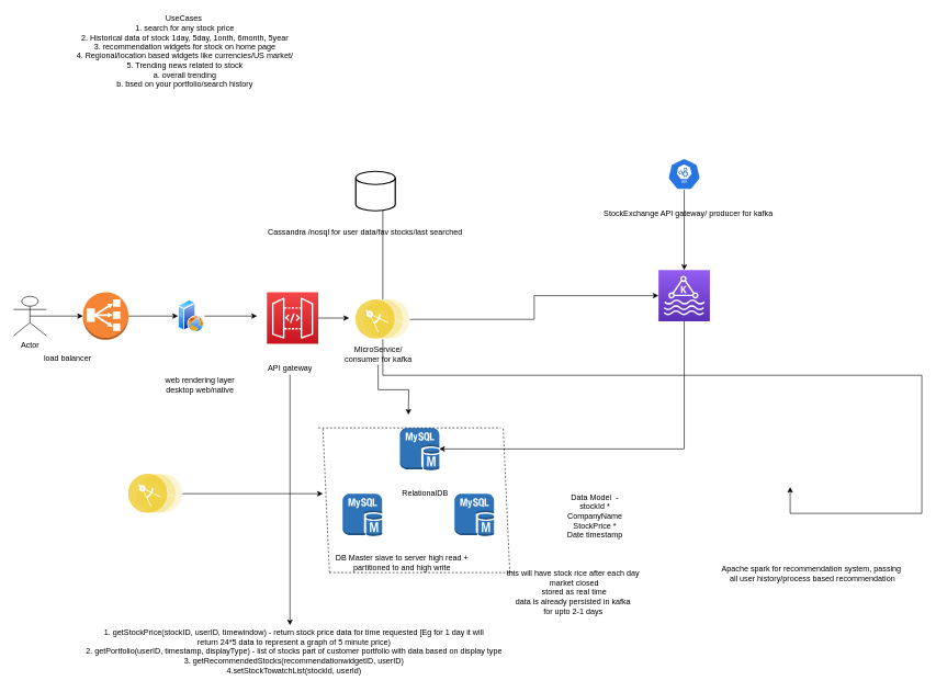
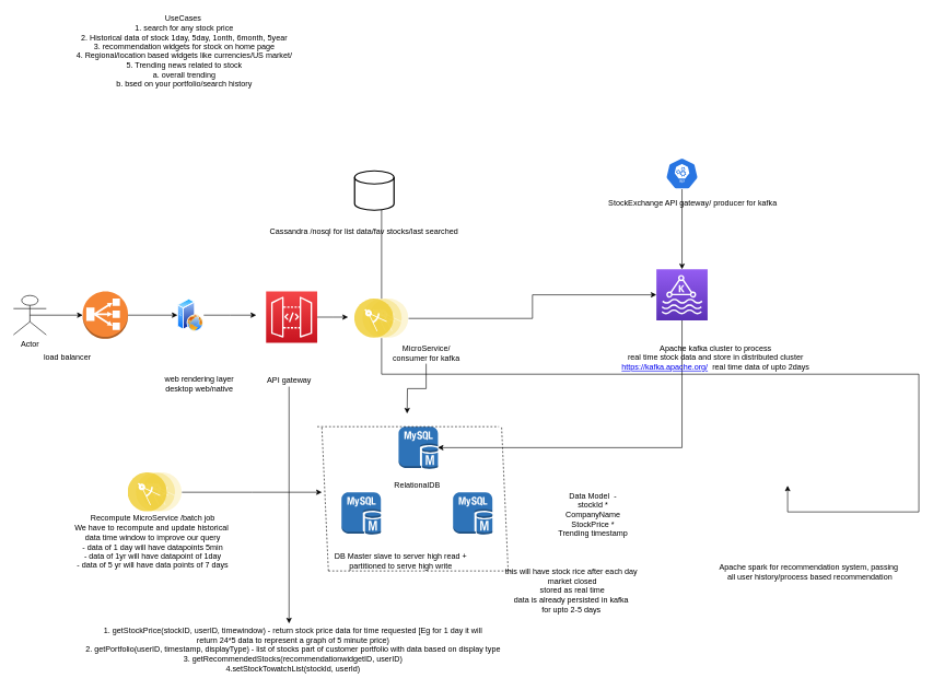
  <mxCell id="0" />
  <mxCell id="1" parent="0" />
  <mxCell id="2" value="UseCases&amp;nbsp;&lt;br&gt;1. search for any stock price&lt;br&gt;2. Historical data of stock 1day, 5day, 1onth, 6month, 5year&lt;br&gt;3. recommendation widgets for stock on home page&lt;br&gt;4. Regional/location based widgets like currencies/US market/&lt;br&gt;5. Trending news related to stock&lt;br&gt;a. overall trending&lt;br&gt;b. bsed on your portfolio/search history&lt;br&gt;&lt;br&gt;" style="text;html=1;align=center;verticalAlign=middle;resizable=0;points=[];autosize=1;" vertex="1" parent="1"><mxGeometry x="110" y="20" width="340" height="130" as="geometry" /></mxCell>
  <mxCell id="3" style="edgeStyle=orthogonalEdgeStyle;rounded=0;orthogonalLoop=1;jettySize=auto;html=1;" edge="1" parent="1" source="4" target="20"><mxGeometry relative="1" as="geometry"><mxPoint x="630" y="400" as="targetPoint" /></mxGeometry></mxCell>
  <mxCell id="4" value="" style="html=1;dashed=0;whitespace=wrap;fillColor=#2875E2;strokeColor=#ffffff;points=[[0.005,0.63,0],[0.1,0.2,0],[0.9,0.2,0],[0.5,0,0],[0.995,0.63,0],[0.72,0.99,0],[0.5,1,0],[0.28,0.99,0]];shape=mxgraph.kubernetes.icon;prIcon=api" vertex="1" parent="1"><mxGeometry x="1014" y="240" width="50" height="48" as="geometry" /></mxCell>
- <mxCell id="5" value="StockExchange API gateway/ producer for kafka" style="text;html=1;align=center;verticalAlign=middle;resizable=0;points=[];autosize=1;" vertex="1" parent="1"><mxGeometry x="910" y="315" width="270" height="20" as="geometry" /></mxCell>
+ <mxCell id="5" value="StockExchange API gateway/ producer for kafka" style="text;html=1;align=center;verticalAlign=middle;resizable=0;points=[];autosize=1;" vertex="1" parent="1"><mxGeometry x="920" y="300" width="270" height="20" as="geometry" /></mxCell>
  <mxCell id="6" style="edgeStyle=orthogonalEdgeStyle;rounded=0;orthogonalLoop=1;jettySize=auto;html=1;exitX=0.5;exitY=0.5;exitDx=0;exitDy=0;exitPerimeter=0;" edge="1" parent="1" source="7" target="9"><mxGeometry relative="1" as="geometry"><mxPoint x="160" y="480" as="targetPoint" /></mxGeometry></mxCell>
  <mxCell id="7" value="Actor" style="shape=umlActor;verticalLabelPosition=bottom;labelBackgroundColor=#ffffff;verticalAlign=top;html=1;outlineConnect=0;" vertex="1" parent="1"><mxGeometry x="20" y="450" width="50" height="60" as="geometry" /></mxCell>
  <mxCell id="8" style="edgeStyle=orthogonalEdgeStyle;rounded=0;orthogonalLoop=1;jettySize=auto;html=1;" edge="1" parent="1" source="9" target="12"><mxGeometry relative="1" as="geometry"><mxPoint x="290" y="480" as="targetPoint" /></mxGeometry></mxCell>
  <mxCell id="9" value="" style="outlineConnect=0;dashed=0;verticalLabelPosition=bottom;verticalAlign=top;align=center;html=1;shape=mxgraph.aws3.classic_load_balancer;fillColor=#F58534;gradientColor=none;" vertex="1" parent="1"><mxGeometry x="125.5" y="444" width="69" height="72" as="geometry" /></mxCell>
  <mxCell id="10" value="load balancer" style="text;html=1;align=center;verticalAlign=middle;resizable=0;points=[];autosize=1;" vertex="1" parent="1"><mxGeometry x="57" y="535" width="90" height="20" as="geometry" /></mxCell>
  <mxCell id="11" style="edgeStyle=orthogonalEdgeStyle;rounded=0;orthogonalLoop=1;jettySize=auto;html=1;" edge="1" parent="1" source="12"><mxGeometry relative="1" as="geometry"><mxPoint x="390" y="480" as="targetPoint" /></mxGeometry></mxCell>
  <mxCell id="12" value="" style="aspect=fixed;perimeter=ellipsePerimeter;html=1;align=center;shadow=0;dashed=0;spacingTop=3;image;image=img/lib/active_directory/web_server.svg;" vertex="1" parent="1"><mxGeometry x="270" y="455" width="40" height="50" as="geometry" /></mxCell>
  <mxCell id="13" value="web rendering layer&lt;br&gt;desktop web/native" style="text;html=1;align=center;verticalAlign=middle;resizable=0;points=[];autosize=1;" vertex="1" parent="1"><mxGeometry x="243" y="570" width="120" height="30" as="geometry" /></mxCell>
  <mxCell id="14" style="edgeStyle=orthogonalEdgeStyle;rounded=0;orthogonalLoop=1;jettySize=auto;html=1;" edge="1" parent="1" source="15"><mxGeometry relative="1" as="geometry"><mxPoint x="530" y="483" as="targetPoint" /></mxGeometry></mxCell>
  <mxCell id="15" value="" style="outlineConnect=0;fontColor=#232F3E;gradientColor=#F54749;gradientDirection=north;fillColor=#C7131F;strokeColor=#ffffff;dashed=0;verticalLabelPosition=bottom;verticalAlign=top;align=center;html=1;fontSize=12;fontStyle=0;aspect=fixed;shape=mxgraph.aws4.resourceIcon;resIcon=mxgraph.aws4.api_gateway;" vertex="1" parent="1"><mxGeometry x="405" y="444" width="78" height="78" as="geometry" /></mxCell>
  <mxCell id="16" style="edgeStyle=orthogonalEdgeStyle;rounded=0;orthogonalLoop=1;jettySize=auto;html=1;" edge="1" parent="1" source="17"><mxGeometry relative="1" as="geometry"><mxPoint x="440" y="950" as="targetPoint" /></mxGeometry></mxCell>
- <mxCell id="17" value="API gateway" style="text;html=1;align=center;verticalAlign=middle;resizable=0;points=[];autosize=1;" vertex="1" parent="1"><mxGeometry x="400" y="549" width="80" height="20" as="geometry" /></mxCell>
+ <mxCell id="17" value="API gateway" style="text;html=1;align=center;verticalAlign=middle;resizable=0;points=[];autosize=1;" vertex="1" parent="1"><mxGeometry x="400" y="569" width="80" height="20" as="geometry" /></mxCell>
  <mxCell id="18" value="1. getStockPrice(stockID, userID, timewindow) - return stock price data for time requested [Eg for 1 day it will &lt;br&gt;return 24*5 data to represent a graph of 5 minute price)&lt;br&gt;2. getPortfolio(userID, timestamp, displayType) - list of stocks part of customer portfolio with data based on display type&lt;br&gt;3. getRecommendedStocks(recommendationwidgetID, userID)&lt;br&gt;4.setStockTowatchList(stockId, userId)" style="text;html=1;align=center;verticalAlign=middle;resizable=0;points=[];autosize=1;" vertex="1" parent="1"><mxGeometry x="121" y="950" width="650" height="80" as="geometry" /></mxCell>
  <mxCell id="19" style="edgeStyle=orthogonalEdgeStyle;rounded=0;orthogonalLoop=1;jettySize=auto;html=1;" edge="1" parent="1" source="20"><mxGeometry relative="1" as="geometry"><mxPoint x="666.75" y="682" as="targetPoint" /><Array as="points"><mxPoint x="1039" y="682" /></Array></mxGeometry></mxCell>
  <mxCell id="20" value="" style="outlineConnect=0;fontColor=#232F3E;gradientColor=#945DF2;gradientDirection=north;fillColor=#5A30B5;strokeColor=#ffffff;dashed=0;verticalLabelPosition=bottom;verticalAlign=top;align=center;html=1;fontSize=12;fontStyle=0;aspect=fixed;shape=mxgraph.aws4.resourceIcon;resIcon=mxgraph.aws4.managed_streaming_for_kafka;" vertex="1" parent="1"><mxGeometry x="1000" y="410" width="78" height="78" as="geometry" /></mxCell>
- <mxCell id="22" value="RelationalDB" style="text;html=1;align=center;verticalAlign=middle;resizable=0;points=[];autosize=1;" vertex="1" parent="1"><mxGeometry x="600" y="740" width="90" height="20" as="geometry" /></mxCell>
+ <mxCell id="21" value="Apache kafka cluster to process &lt;br&gt;real time stock data and store in distributed cluster&lt;br&gt;&lt;a href=&quot;https://kafka.apache.org/&quot;&gt;https://kafka.apache.org/&lt;/a&gt;&amp;nbsp; real time data of upto 2days&lt;br&gt;&amp;nbsp;" style="text;html=1;align=center;verticalAlign=middle;resizable=0;points=[];autosize=1;" vertex="1" parent="1"><mxGeometry x="940" y="522" width="300" height="60" as="geometry" /></mxCell>
+ <mxCell id="22" value="RelationalDB" style="text;html=1;align=center;verticalAlign=middle;resizable=0;points=[];autosize=1;" vertex="1" parent="1"><mxGeometry x="590" y="730" width="90" height="20" as="geometry" /></mxCell>
  <mxCell id="23" style="edgeStyle=orthogonalEdgeStyle;rounded=0;orthogonalLoop=1;jettySize=auto;html=1;" edge="1" parent="1" source="26" target="20"><mxGeometry relative="1" as="geometry" /></mxCell>
  <mxCell id="24" style="edgeStyle=orthogonalEdgeStyle;rounded=0;orthogonalLoop=1;jettySize=auto;html=1;" edge="1" parent="1" source="26"><mxGeometry relative="1" as="geometry"><mxPoint x="1200" y="740" as="targetPoint" /><Array as="points"><mxPoint x="581" y="570" /><mxPoint x="1400" y="570" /><mxPoint x="1400" y="780" /><mxPoint x="1200" y="780" /></Array></mxGeometry></mxCell>
  <mxCell id="25" style="edgeStyle=orthogonalEdgeStyle;rounded=0;orthogonalLoop=1;jettySize=auto;html=1;entryX=0.685;entryY=0.833;entryDx=0;entryDy=0;entryPerimeter=0;" edge="1" parent="1" source="26" target="44"><mxGeometry relative="1" as="geometry" /></mxCell>
  <mxCell id="26" value="" style="aspect=fixed;perimeter=ellipsePerimeter;html=1;align=center;shadow=0;dashed=0;fontColor=#4277BB;labelBackgroundColor=#ffffff;fontSize=12;spacingTop=3;image;image=img/lib/ibm/applications/microservice.svg;" vertex="1" parent="1"><mxGeometry x="540" y="455" width="82.2" height="60" as="geometry" /></mxCell>
  <mxCell id="27" style="edgeStyle=orthogonalEdgeStyle;rounded=0;orthogonalLoop=1;jettySize=auto;html=1;" edge="1" parent="1" source="28"><mxGeometry relative="1" as="geometry"><mxPoint x="620" y="630" as="targetPoint" /></mxGeometry></mxCell>
- <mxCell id="28" value="MicroService/&lt;br&gt;consumer for kafka" style="text;html=1;align=center;verticalAlign=middle;resizable=0;points=[];autosize=1;" vertex="1" parent="1"><mxGeometry x="514" y="524" width="120" height="30" as="geometry" /></mxCell>
+ <mxCell id="28" value="MicroService/&lt;br&gt;consumer for kafka" style="text;html=1;align=center;verticalAlign=middle;resizable=0;points=[];autosize=1;" vertex="1" parent="1"><mxGeometry x="589" y="524" width="120" height="30" as="geometry" /></mxCell>
  <mxCell id="29" value="" style="outlineConnect=0;dashed=0;verticalLabelPosition=bottom;verticalAlign=top;align=center;html=1;shape=mxgraph.aws3.mysql_db_instance;fillColor=#2E73B8;gradientColor=none;" vertex="1" parent="1"><mxGeometry x="607" y="650" width="60" height="64.5" as="geometry" /></mxCell>
  <mxCell id="30" value="" style="outlineConnect=0;dashed=0;verticalLabelPosition=bottom;verticalAlign=top;align=center;html=1;shape=mxgraph.aws3.mysql_db_instance;fillColor=#2E73B8;gradientColor=none;" vertex="1" parent="1"><mxGeometry x="520" y="750" width="60" height="64.5" as="geometry" /></mxCell>
  <mxCell id="31" value="" style="outlineConnect=0;dashed=0;verticalLabelPosition=bottom;verticalAlign=top;align=center;html=1;shape=mxgraph.aws3.mysql_db_instance;fillColor=#2E73B8;gradientColor=none;" vertex="1" parent="1"><mxGeometry x="690" y="750" width="60" height="64.5" as="geometry" /></mxCell>
  <mxCell id="32" value="" style="endArrow=none;dashed=1;html=1;" edge="1" parent="1"><mxGeometry width="50" height="50" relative="1" as="geometry"><mxPoint x="483" y="650" as="sourcePoint" /><mxPoint x="760" y="650" as="targetPoint" /></mxGeometry></mxCell>
  <mxCell id="33" value="" style="endArrow=none;dashed=1;html=1;" edge="1" parent="1"><mxGeometry width="50" height="50" relative="1" as="geometry"><mxPoint x="500" y="870" as="sourcePoint" /><mxPoint x="490" y="650" as="targetPoint" /></mxGeometry></mxCell>
  <mxCell id="34" value="" style="endArrow=none;dashed=1;html=1;" edge="1" parent="1"><mxGeometry width="50" height="50" relative="1" as="geometry"><mxPoint x="500" y="870" as="sourcePoint" /><mxPoint x="780" y="870" as="targetPoint" /></mxGeometry></mxCell>
  <mxCell id="35" value="" style="endArrow=none;dashed=1;html=1;" edge="1" parent="1"><mxGeometry width="50" height="50" relative="1" as="geometry"><mxPoint x="774" y="870" as="sourcePoint" /><mxPoint x="764" y="650" as="targetPoint" /></mxGeometry></mxCell>
- <mxCell id="36" value="DB Master slave to server high read + &lt;br&gt;partitioned to and high write" style="text;html=1;align=center;verticalAlign=middle;resizable=0;points=[];autosize=1;" vertex="1" parent="1"><mxGeometry x="500" y="840" width="220" height="30" as="geometry" /></mxCell>
- <mxCell id="37" value="Data Model&amp;nbsp; -&lt;br&gt;stockId *&lt;br&gt;CompanyName&lt;br&gt;StockPrice *&lt;br&gt;Date timestamp" style="text;html=1;align=center;verticalAlign=middle;resizable=0;points=[];autosize=1;" vertex="1" parent="1"><mxGeometry x="853" y="744" width="100" height="80" as="geometry" /></mxCell>
- <mxCell id="38" value="this will have stock rice after each day&lt;br&gt;&amp;nbsp;market closed&lt;br&gt;&amp;nbsp;stored as real time&lt;br&gt;data is already persisted in kafka &lt;br&gt;for upto 2-1 days&lt;br&gt;" style="text;html=1;align=center;verticalAlign=middle;resizable=0;points=[];autosize=1;" vertex="1" parent="1"><mxGeometry x="760" y="860" width="220" height="80" as="geometry" /></mxCell>
+ <mxCell id="36" value="DB Master slave to server high read + &lt;br&gt;partitioned to serve high write" style="text;html=1;align=center;verticalAlign=middle;resizable=0;points=[];autosize=1;" vertex="1" parent="1"><mxGeometry x="500" y="840" width="220" height="30" as="geometry" /></mxCell>
+ <mxCell id="37" value="Data Model&amp;nbsp; -&lt;br&gt;stockId *&lt;br&gt;CompanyName&lt;br&gt;StockPrice *&lt;br&gt;Trending timestamp" style="text;html=1;align=center;verticalAlign=middle;resizable=0;points=[];autosize=1;" vertex="1" parent="1"><mxGeometry x="853" y="744" width="100" height="80" as="geometry" /></mxCell>
+ <mxCell id="38" value="this will have stock rice after each day&lt;br&gt;&amp;nbsp;market closed&lt;br&gt;&amp;nbsp;stored as real time&lt;br&gt;data is already persisted in kafka &lt;br&gt;for upto 2-5 days&lt;br&gt;" style="text;html=1;align=center;verticalAlign=middle;resizable=0;points=[];autosize=1;" vertex="1" parent="1"><mxGeometry x="760" y="860" width="220" height="80" as="geometry" /></mxCell>
  <mxCell id="39" style="edgeStyle=orthogonalEdgeStyle;rounded=0;orthogonalLoop=1;jettySize=auto;html=1;" edge="1" parent="1" source="40"><mxGeometry relative="1" as="geometry"><mxPoint x="490" y="750" as="targetPoint" /></mxGeometry></mxCell>
  <mxCell id="40" value="" style="aspect=fixed;perimeter=ellipsePerimeter;html=1;align=center;shadow=0;dashed=0;fontColor=#4277BB;labelBackgroundColor=#ffffff;fontSize=12;spacingTop=3;image;image=img/lib/ibm/applications/microservice.svg;" vertex="1" parent="1"><mxGeometry x="194.5" y="720" width="82.2" height="60" as="geometry" /></mxCell>
+ <mxCell id="41" value="Recompute MicroService /batch job&lt;br&gt;We have to recompute and update historical&amp;nbsp;&lt;br&gt;data time window to improve our query&lt;br&gt;- data of 1 day&amp;nbsp;will have datapoints 5min&lt;br&gt;- data of 1yr will have datapoint of 1day&lt;br&gt;- data of 5 yr will have data points of 7 days" style="text;html=1;align=center;verticalAlign=middle;resizable=0;points=[];autosize=1;" vertex="1" parent="1"><mxGeometry x="107" y="781" width="250" height="90" as="geometry" /></mxCell>
  <mxCell id="42" value="" style="shape=image;html=1;verticalAlign=top;verticalLabelPosition=bottom;labelBackgroundColor=#ffffff;imageAspect=0;aspect=fixed;image=https://cdn2.iconfinder.com/data/icons/adobe-round-1/243/adobe-round-spark-128.png" vertex="1" parent="1"><mxGeometry x="1160" y="740" width="88" height="88" as="geometry" /></mxCell>
  <mxCell id="43" value="Apache spark for recommendation system, passing&lt;br&gt;&amp;nbsp;all user history/process based recommendation" style="text;html=1;align=center;verticalAlign=middle;resizable=0;points=[];autosize=1;" vertex="1" parent="1"><mxGeometry x="1087" y="856" width="290" height="30" as="geometry" /></mxCell>
  <mxCell id="44" value="" style="strokeWidth=2;html=1;shape=mxgraph.flowchart.database;whiteSpace=wrap;" vertex="1" parent="1"><mxGeometry x="540" y="260" width="60" height="60" as="geometry" /></mxCell>
- <mxCell id="45" value="Cassandra /nosql for user data/fav stocks/last searched" style="text;html=1;align=center;verticalAlign=middle;resizable=0;points=[];autosize=1;" vertex="1" parent="1"><mxGeometry x="399" y="343" width="310" height="20" as="geometry" /></mxCell>
+ <mxCell id="45" value="Cassandra /nosql for list data/fav stocks/last searched" style="text;html=1;align=center;verticalAlign=middle;resizable=0;points=[];autosize=1;" vertex="1" parent="1"><mxGeometry x="399" y="343" width="310" height="20" as="geometry" /></mxCell>
